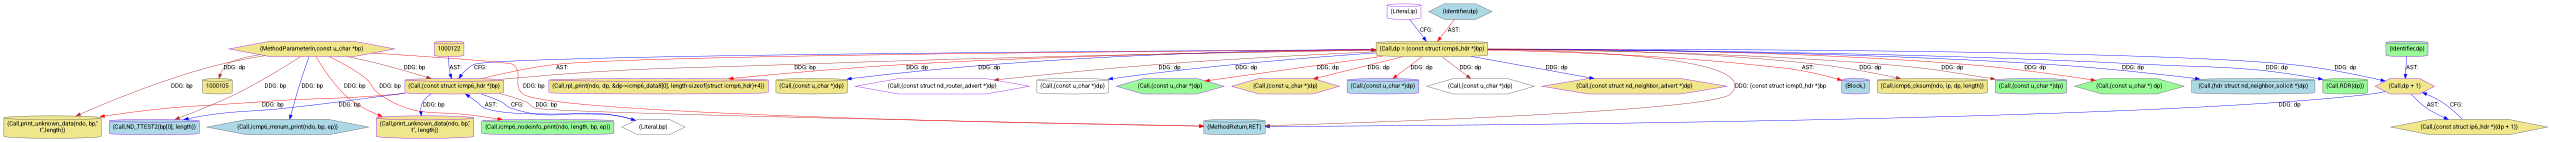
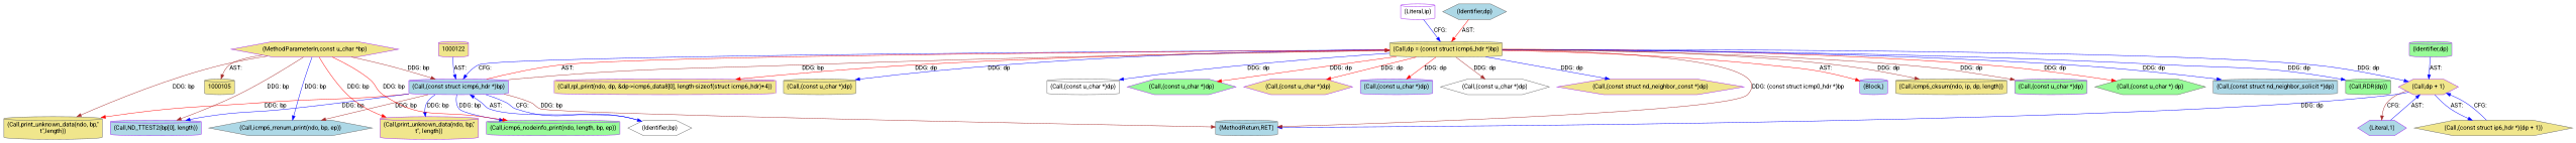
  digraph {
    fontname=Roboto
    node [color=purple fillcolor=khaki fontname=Roboto shape=cylinder style=filled]
    edge [color=blue fontname=Roboto]
    n1 [label="(Call,dp + 1)" shape=hexagon]
+   n2 [fillcolor=lightblue label="(Literal,1)" shape=hexagon]
    n3 [color=gray40 label="(Call,(const struct ip6_hdr *)(dp + 1))" shape=hexagon]
    n4 [color=gray40 fillcolor=lightblue label="(MethodReturn,RET)"]
    n5 [color=gray40 label="(Call,dp = (const struct icmp6_hdr *)bp)"]
-   n6 [label="(Call,(const struct icmp6_hdr *)bp)"]
+   n6 [fillcolor=lightblue label="(Call,(const struct icmp6_hdr *)bp)"]
    n7 [color=gray40 fillcolor=palegreen label="(Call,(const u_char *) dp)" shape=hexagon]
-   n8 [color=gray40 fillcolor=lightblue label="(Call,(hdr struct nd_neighbor_solicit *)dp)"]
+   n8 [color=gray40 fillcolor=lightblue label="(Call,(const struct nd_neighbor_solicit *)dp)"]
    n9 [color=gray40 fillcolor=palegreen label="(Call,RDR(dp))"]
    n10 [label="(Call,rpl_print(ndo, dp, &dp->icmp6_data8[0], length-sizeof(struct icmp6_hdr)+4))"]
    n11 [color=gray40 label="(Call,(const u_char *)dp)"]
-   n12 [fillcolor=white label="(Call,(const struct nd_router_advert *)dp)" shape=hexagon]
    n13 [color=gray40 fillcolor=white label="(Call,(const u_char *)dp)"]
    n14 [fillcolor=palegreen label="(Call,(const u_char *)dp)" shape=hexagon]
    n15 [label="(Call,(const u_char *)dp)" shape=hexagon]
    n16 [fillcolor=lightblue label="(Call,(const u_char *)dp)"]
    n17 [color=gray40 fillcolor=white label="(Call,(const u_char *)dp)" shape=hexagon]
-   n18 [label="(Call,(const struct nd_neighbor_advert *)dp)" shape=hexagon]
+   n18 [label="(Call,(const struct nd_neighbor_const *)dp)" shape=hexagon]
    n19 [fillcolor=lightblue label="(Block,)"]
    n20 [color=gray40 label="(Call,icmp6_cksum(ndo, ip, dp, length))"]
    n21 [fillcolor=palegreen label="(Call,(const u_char *)dp)"]
    n22 [fillcolor=palegreen label="(Call,icmp6_nodeinfo_print(ndo, length, bp, ep))"]
    n23 [color=gray40 fillcolor=lightblue label="(Call,icmp6_rrenum_print(ndo, bp, ep))" shape=hexagon]
-   n24 [color=gray40 fillcolor=white label="(Literal,bp)" shape=hexagon]
+   n24 [color=gray40 fillcolor=white label="(Identifier,bp)" shape=hexagon]
    n25 [label="(Call,print_unknown_data(ndo, bp,\"\n\t\", length))"]
    n26 [color=gray40 label="(Call,print_unknown_data(ndo, bp,\"\n\t\",length))"]
    n27 [fillcolor=lightblue label="(Call,ND_TTEST2(bp[0], length))"]
    n28 [label="(MethodParameterIn,const u_char *bp)" shape=hexagon]
    1000105 [color=gray40]
    n30 [fillcolor=white label="(Literal,ip)"]
    n31 [fillcolor=palegreen label="(Identifier,dp)"]
    n32 [color=gray40 fillcolor=lightblue label="(Identifier,dp)" shape=hexagon]
    1000122
+   n1 -> n2 [color=brown label="CFG: "]
    n1 -> n3 [label="AST: "]
    n1 -> n4 [label="DDG: dp"]
+   n2 -> n1 [label="AST: "]
    n3 -> n1 [label="CFG: "]
    n5 -> n1 [label="DDG: dp"]
    n5 -> n4 [color=brown label="DDG: (const struct icmp0_hdr *)bp"]
    n5 -> n6 [label="CFG: "]
    n5 -> n7 [color=red label="DDG: dp"]
    n5 -> n8 [label="DDG: dp"]
    n5 -> n9 [label="DDG: dp"]
    n5 -> n10 [color=red label="DDG: dp"]
    n5 -> n11 [label="DDG: dp"]
-   n5 -> n12 [color=brown label="DDG: dp"]
    n5 -> n13 [label="DDG: dp"]
    n5 -> n14 [color=red label="DDG: dp"]
    n5 -> n15 [color=red label="DDG: dp"]
    n5 -> n16 [color=red label="DDG: dp"]
    n5 -> n17 [color=brown label="DDG: dp"]
    n5 -> n18 [label="DDG: dp"]
    n5 -> n19 [color=red label="AST: "]
    n5 -> n20 [color=brown label="DDG: dp"]
    n5 -> n21 [color=brown label="DDG: dp"]
    n6 -> n4 [color=brown label="DDG: bp"]
    n6 -> n5 [color=red label="AST: "]
    n6 -> n5 [color=brown label="DDG: bp"]
+   n6 -> n22 [label="DDG: bp"]
+   n6 -> n23 [color=brown label="DDG: bp"]
    n6 -> n24 [label="CFG: "]
    n6 -> n25 [label="DDG: bp"]
    n6 -> n26 [color=red label="DDG: bp"]
    n6 -> n27 [label="DDG: bp"]
    n24 -> n6 [label="AST: "]
-   n28 -> n4 [color=red label="DDG: bp"]
    n28 -> n6 [color=brown label="DDG: bp"]
    n28 -> n22 [color=red label="DDG: bp"]
    n28 -> n23 [label="DDG: bp"]
    n28 -> n25 [color=red label="DDG: bp"]
    n28 -> n26 [color=brown label="DDG: bp"]
    n28 -> n27 [color=brown label="DDG: bp"]
-   n28 -> 1000105 [color=brown label="DDG: dp"]
+   n28 -> 1000105 [color=brown label="AST: "]
    n30 -> n5 [label="CFG: "]
    n31 -> n1 [label="AST: "]
    n32 -> n5 [color=red label="AST: "]
    1000122 -> n6 [label="AST: "]
  }
